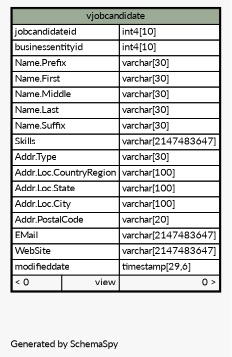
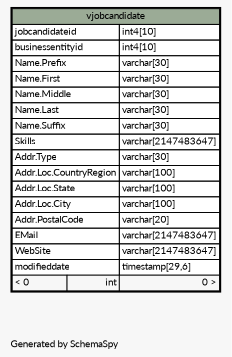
  digraph {
    bgcolor="#f7f7f7"
    fontname=Lato
    fontsize=11
    label="\nGenerated by SchemaSpy"
    labeljust=l
    nodesep=0.18
    rankdir=RL
    ranksep=0.46
-   n1 [fontname=Lato fontsize=11 label=<     <TABLE BORDER="2" CELLBORDER="1" CELLSPACING="0" BGCOLOR="#ffffff">       <TR><TD COLSPAN="3" BGCOLOR="#9bab96" ALIGN="CENTER">vjobcandidate</TD></TR>       <TR><TD PORT="jobcandidateid" COLSPAN="2" ALIGN="LEFT">jobcandidateid</TD><TD PORT="jobcandidateid.type" ALIGN="LEFT">int4[10]</TD></TR>       <TR><TD PORT="businessentityid" COLSPAN="2" ALIGN="LEFT">businessentityid</TD><TD PORT="businessentityid.type" ALIGN="LEFT">int4[10]</TD></TR>       <TR><TD PORT="Name.Prefix" COLSPAN="2" ALIGN="LEFT">Name.Prefix</TD><TD PORT="Name.Prefix.type" ALIGN="LEFT">varchar[30]</TD></TR>       <TR><TD PORT="Name.First" COLSPAN="2" ALIGN="LEFT">Name.First</TD><TD PORT="Name.First.type" ALIGN="LEFT">varchar[30]</TD></TR>       <TR><TD PORT="Name.Middle" COLSPAN="2" ALIGN="LEFT">Name.Middle</TD><TD PORT="Name.Middle.type" ALIGN="LEFT">varchar[30]</TD></TR>       <TR><TD PORT="Name.Last" COLSPAN="2" ALIGN="LEFT">Name.Last</TD><TD PORT="Name.Last.type" ALIGN="LEFT">varchar[30]</TD></TR>       <TR><TD PORT="Name.Suffix" COLSPAN="2" ALIGN="LEFT">Name.Suffix</TD><TD PORT="Name.Suffix.type" ALIGN="LEFT">varchar[30]</TD></TR>       <TR><TD PORT="Skills" COLSPAN="2" ALIGN="LEFT">Skills</TD><TD PORT="Skills.type" ALIGN="LEFT">varchar[2147483647]</TD></TR>       <TR><TD PORT="Addr.Type" COLSPAN="2" ALIGN="LEFT">Addr.Type</TD><TD PORT="Addr.Type.type" ALIGN="LEFT">varchar[30]</TD></TR>       <TR><TD PORT="Addr.Loc.CountryRegion" COLSPAN="2" ALIGN="LEFT">Addr.Loc.CountryRegion</TD><TD PORT="Addr.Loc.CountryRegion.type" ALIGN="LEFT">varchar[100]</TD></TR>       <TR><TD PORT="Addr.Loc.State" COLSPAN="2" ALIGN="LEFT">Addr.Loc.State</TD><TD PORT="Addr.Loc.State.type" ALIGN="LEFT">varchar[100]</TD></TR>       <TR><TD PORT="Addr.Loc.City" COLSPAN="2" ALIGN="LEFT">Addr.Loc.City</TD><TD PORT="Addr.Loc.City.type" ALIGN="LEFT">varchar[100]</TD></TR>       <TR><TD PORT="Addr.PostalCode" COLSPAN="2" ALIGN="LEFT">Addr.PostalCode</TD><TD PORT="Addr.PostalCode.type" ALIGN="LEFT">varchar[20]</TD></TR>       <TR><TD PORT="EMail" COLSPAN="2" ALIGN="LEFT">EMail</TD><TD PORT="EMail.type" ALIGN="LEFT">varchar[2147483647]</TD></TR>       <TR><TD PORT="WebSite" COLSPAN="2" ALIGN="LEFT">WebSite</TD><TD PORT="WebSite.type" ALIGN="LEFT">varchar[2147483647]</TD></TR>       <TR><TD PORT="modifieddate" COLSPAN="2" ALIGN="LEFT">modifieddate</TD><TD PORT="modifieddate.type" ALIGN="LEFT">timestamp[29,6]</TD></TR>       <TR><TD ALIGN="LEFT" BGCOLOR="#f7f7f7">&lt; 0</TD><TD ALIGN="RIGHT" BGCOLOR="#f7f7f7">view</TD><TD ALIGN="RIGHT" BGCOLOR="#f7f7f7">0 &gt;</TD></TR>     </TABLE>> shape=plaintext]
+   n1 [fontname=Lato fontsize=11 label=<     <TABLE BORDER="2" CELLBORDER="1" CELLSPACING="0" BGCOLOR="#ffffff">       <TR><TD COLSPAN="3" BGCOLOR="#9bab96" ALIGN="CENTER">vjobcandidate</TD></TR>       <TR><TD PORT="jobcandidateid" COLSPAN="2" ALIGN="LEFT">jobcandidateid</TD><TD PORT="jobcandidateid.type" ALIGN="LEFT">int4[10]</TD></TR>       <TR><TD PORT="businessentityid" COLSPAN="2" ALIGN="LEFT">businessentityid</TD><TD PORT="businessentityid.type" ALIGN="LEFT">int4[10]</TD></TR>       <TR><TD PORT="Name.Prefix" COLSPAN="2" ALIGN="LEFT">Name.Prefix</TD><TD PORT="Name.Prefix.type" ALIGN="LEFT">varchar[30]</TD></TR>       <TR><TD PORT="Name.First" COLSPAN="2" ALIGN="LEFT">Name.First</TD><TD PORT="Name.First.type" ALIGN="LEFT">varchar[30]</TD></TR>       <TR><TD PORT="Name.Middle" COLSPAN="2" ALIGN="LEFT">Name.Middle</TD><TD PORT="Name.Middle.type" ALIGN="LEFT">varchar[30]</TD></TR>       <TR><TD PORT="Name.Last" COLSPAN="2" ALIGN="LEFT">Name.Last</TD><TD PORT="Name.Last.type" ALIGN="LEFT">varchar[30]</TD></TR>       <TR><TD PORT="Name.Suffix" COLSPAN="2" ALIGN="LEFT">Name.Suffix</TD><TD PORT="Name.Suffix.type" ALIGN="LEFT">varchar[30]</TD></TR>       <TR><TD PORT="Skills" COLSPAN="2" ALIGN="LEFT">Skills</TD><TD PORT="Skills.type" ALIGN="LEFT">varchar[2147483647]</TD></TR>       <TR><TD PORT="Addr.Type" COLSPAN="2" ALIGN="LEFT">Addr.Type</TD><TD PORT="Addr.Type.type" ALIGN="LEFT">varchar[30]</TD></TR>       <TR><TD PORT="Addr.Loc.CountryRegion" COLSPAN="2" ALIGN="LEFT">Addr.Loc.CountryRegion</TD><TD PORT="Addr.Loc.CountryRegion.type" ALIGN="LEFT">varchar[100]</TD></TR>       <TR><TD PORT="Addr.Loc.State" COLSPAN="2" ALIGN="LEFT">Addr.Loc.State</TD><TD PORT="Addr.Loc.State.type" ALIGN="LEFT">varchar[100]</TD></TR>       <TR><TD PORT="Addr.Loc.City" COLSPAN="2" ALIGN="LEFT">Addr.Loc.City</TD><TD PORT="Addr.Loc.City.type" ALIGN="LEFT">varchar[100]</TD></TR>       <TR><TD PORT="Addr.PostalCode" COLSPAN="2" ALIGN="LEFT">Addr.PostalCode</TD><TD PORT="Addr.PostalCode.type" ALIGN="LEFT">varchar[20]</TD></TR>       <TR><TD PORT="EMail" COLSPAN="2" ALIGN="LEFT">EMail</TD><TD PORT="EMail.type" ALIGN="LEFT">varchar[2147483647]</TD></TR>       <TR><TD PORT="WebSite" COLSPAN="2" ALIGN="LEFT">WebSite</TD><TD PORT="WebSite.type" ALIGN="LEFT">varchar[2147483647]</TD></TR>       <TR><TD PORT="modifieddate" COLSPAN="2" ALIGN="LEFT">modifieddate</TD><TD PORT="modifieddate.type" ALIGN="LEFT">timestamp[29,6]</TD></TR>       <TR><TD ALIGN="LEFT" BGCOLOR="#f7f7f7">&lt; 0</TD><TD ALIGN="RIGHT" BGCOLOR="#f7f7f7">int</TD><TD ALIGN="RIGHT" BGCOLOR="#f7f7f7">0 &gt;</TD></TR>     </TABLE>> shape=plaintext]
  }
